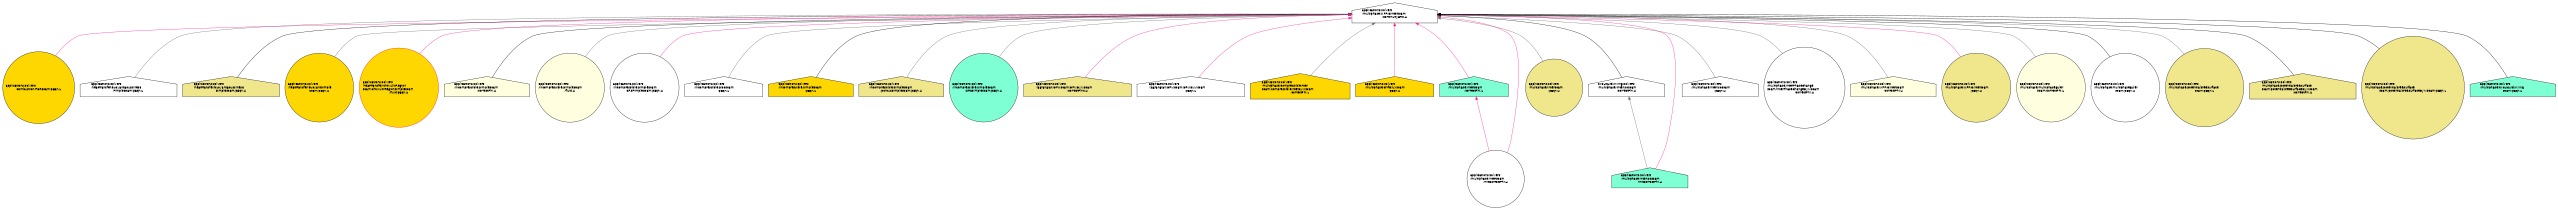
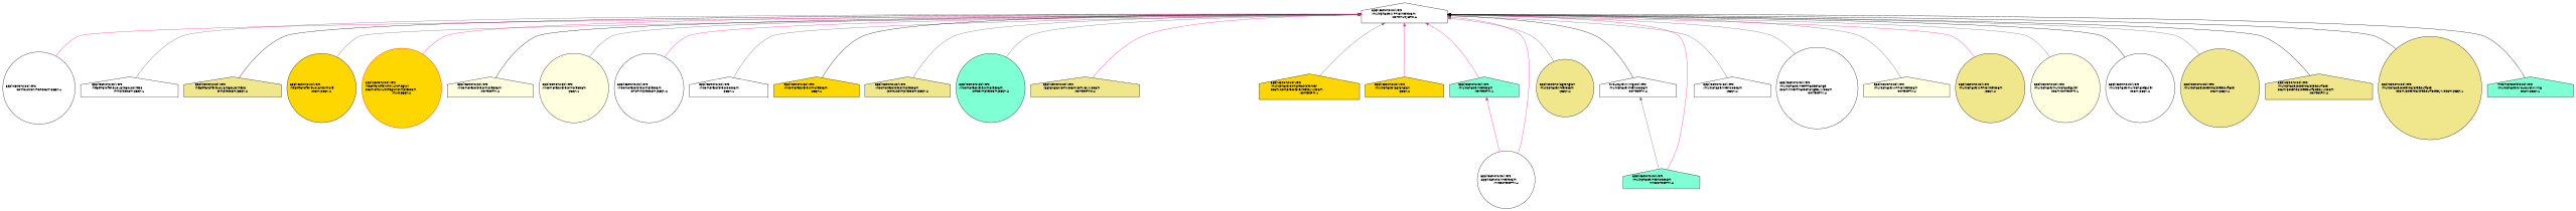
  digraph {
    node [color=black fillcolor=white fontname=Helvetica fontsize=10 shape=house style=filled]
    edge [color=gray40 dir=back fontname=Helvetica fontsize=10 labelfontname=Helvetica labelfontsize=10 style=solid]
    n1 [fontcolor=black height=0.2 label="applications/solvers\l/multiphase/MPPICInterFoam\l/continuityErrs.H" width=0.4]
-   n2 [fillcolor=gold height=0.2 label="applications/solvers\l/combustion/PDRFoam/pEqn.H" shape=circle width=0.4]
+   n2 [height=0.2 label="applications/solvers\l/combustion/PDRFoam/pEqn.H" shape=circle width=0.4]
    n3 [height=0.2 label="applications/solvers\l/heatTransfer/buoyantBoussinesq\lPimpleFoam/pEqn.H" width=0.4]
    n4 [fillcolor=khaki height=0.2 label="applications/solvers\l/heatTransfer/buoyantBoussinesq\lSimpleFoam/pEqn.H" width=0.4]
    n5 [fillcolor=gold height=0.2 label="applications/solvers\l/heatTransfer/buoyantSimple\lFoam/pEqn.H" shape=circle width=0.4]
    n6 [color=red fillcolor=gold height=0.2 label="applications/solvers\l/heatTransfer/chtMultiRegion\lFoam/chtMultiRegionSimpleFoam\l/fluid/pEqn.H" shape=circle width=0.4]
    n7 [fillcolor=lightyellow height=0.2 label="applications/solvers\l/incompressible/pimpleFoam\l/correctPhi.H" width=0.4]
-   n8 [fillcolor=lightyellow height=0.2 label="applications/solvers\l/incompressible/pimpleFoam\l/fluid.H" shape=circle width=0.4]
+   n8 [fillcolor=lightyellow height=0.2 label="applications/solvers\l/incompressible/pimpleFoam\l/pEqn.H" shape=circle width=0.4]
    n9 [height=0.2 label="applications/solvers\l/incompressible/pimpleFoam\l/SRFPimpleFoam/pEqn.H" shape=circle width=0.4]
    n10 [height=0.2 label="applications/solvers\l/incompressible/pisoFoam\l/pEqn.H" width=0.4]
    n11 [fillcolor=gold height=0.2 label="applications/solvers\l/incompressible/simpleFoam\l/pEqn.H" width=0.4]
    n12 [fillcolor=khaki height=0.2 label="applications/solvers\l/incompressible/simpleFoam\l/porousSimpleFoam/pEqn.H" width=0.4]
    n13 [fillcolor=aquamarine height=0.2 label="applications/solvers\l/incompressible/simpleFoam\l/SRFSimpleFoam/pEqn.H" shape=circle width=0.4]
    n14 [fillcolor=khaki height=0.2 label="applications/solvers\l/lagrangian/DPMFoam/DPMDyMFoam\l/correctPhic.H" width=0.4]
-   n15 [height=0.2 label="applications/solvers\l/lagrangian/DPMFoam/DPMDyMFoam\l/pEqn.H" width=0.4]
    n16 [fillcolor=gold height=0.2 label="applications/solvers\l/multiphase/compressibleInter\lFoam/compressibleInterDyMFoam\l/correctPhi.H" width=0.4]
-   n17 [fillcolor=gold height=0.2 label="applications/solvers\l/multiphase/driftFluxFoam\l/pEqn.H" width=0.4]
+   n17 [fillcolor=gold height=0.2 label="applications/solvers\l/multiphase/lagrangian\l/pEqn.H" width=0.4]
    n18 [fillcolor=aquamarine height=0.2 label="applications/solvers\l/multiphase/interFoam\l/correctPhi.H" width=0.4]
-   n19 [height=0.2 label="applications/solvers\l/multiphase/interFoam\l/initCorrectPhi.H" shape=circle width=0.4]
-   n20 [fillcolor=khaki height=0.2 label="applications/solvers\l/multiphase/interFoam\l/pEqn.H" shape=circle width=0.4]
+   n19 [height=0.2 label="applications/solvers\l/applications/interFoam\l/initCorrectPhi.H" shape=circle width=0.4]
+   n20 [fillcolor=khaki height=0.2 label="applications/lagrangian\l/multiphase/interFoam\l/pEqn.H" shape=circle width=0.4]
    n21 [height=0.2 label="twoLiquidMixing/solvers\l/multiphase/interIsoFoam\l/correctPhi.H" width=0.4]
    n22 [fillcolor=aquamarine height=0.2 label="applications/solvers\l/multiphase/interIsoFoam\l/initCorrectPhi.H" width=0.4]
    n23 [height=0.2 label="applications/solvers\l/multiphase/interIsoFoam\l/pEqn.H" width=0.4]
    n24 [height=0.2 label="applications/solvers\l/multiphase/interPhaseChange\lFoam/interPhaseChangeDyMFoam\l/correctPhi.H" shape=circle width=0.4]
    n25 [fillcolor=lightyellow height=0.2 label="applications/solvers\l/multiphase/MPPICInterFoam\l/correctPhi.H" width=0.4]
    n26 [fillcolor=khaki height=0.2 label="applications/solvers\l/multiphase/MPPICInterFoam\l/pEqn.H" shape=circle width=0.4]
    n27 [fillcolor=lightyellow height=0.2 label="applications/solvers\l/multiphase/multiphaseEuler\lFoam/correctPhi.H" shape=circle width=0.4]
    n28 [height=0.2 label="applications/solvers\l/multiphase/multiphaseEuler\lFoam/pEqn.H" shape=circle width=0.4]
    n29 [fillcolor=khaki height=0.2 label="applications/solvers\l/multiphase/potentialFreeSurface\lFoam/pEqn.H" shape=circle width=0.4]
    n30 [fillcolor=khaki height=0.2 label="applications/solvers\l/multiphase/potentialFreeSurface\lFoam/potentialFreeSurfaceDyMFoam\l/correctPhi.H" width=0.4]
    n31 [fillcolor=khaki height=0.2 label="applications/solvers\l/multiphase/potentialFreeSurface\lFoam/potentialFreeSurfaceDyMFoam/pEqn.H" shape=circle width=0.4]
-   n32 [fillcolor=aquamarine height=0.2 label="applications/solvers\l/multiphase/twoLiquidMixing\lFoam/pEqn.H" width=0.4]
+   n32 [fillcolor=aquamarine height=0.2 label="incompressible/solvers\l/multiphase/twoLiquidMixing\lFoam/pEqn.H" width=0.4]
    n1 -> n2 [color=deeppink]
    n1 -> n3
    n1 -> n4 [color=black]
    n1 -> n5
    n1 -> n6 [color=deeppink]
    n1 -> n7 [color=black]
    n1 -> n8
    n1 -> n9 [color=deeppink]
    n1 -> n10
    n1 -> n11 [color=black]
    n1 -> n12
    n1 -> n13
    n1 -> n14 [color=deeppink]
-   n1 -> n15 [color=deeppink]
    n1 -> n16
    n1 -> n17 [color=deeppink]
    n1 -> n18 [color=deeppink]
    n1 -> n19 [color=deeppink]
    n1 -> n20
    n1 -> n21 [color=black]
    n1 -> n22 [color=deeppink]
    n1 -> n23
    n1 -> n24
    n1 -> n25
    n1 -> n26 [color=deeppink]
    n1 -> n27
    n1 -> n28 [color=black]
    n1 -> n29
    n1 -> n30 [color=black]
    n1 -> n31 [color=black]
    n1 -> n32 [color=black]
    n18 -> n19 [color=deeppink]
    n21 -> n22
  }
